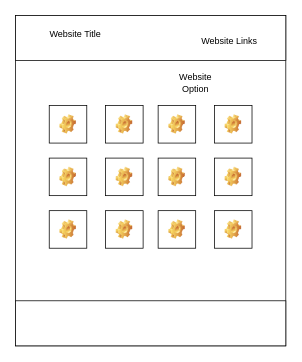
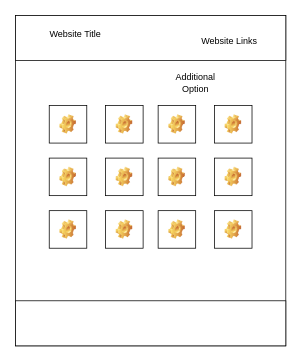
  <mxCell id="0" />
  <mxCell id="1" parent="0" />
  <mxCell id="2" value="" style="rounded=0;whiteSpace=wrap;html=1;" parent="1" vertex="1"><mxGeometry x="20" width="360" height="440" as="geometry" y="20" /></mxCell>
  <mxCell id="3" value="" style="rounded=0;whiteSpace=wrap;html=1;" parent="1" vertex="1"><mxGeometry x="20" width="360" height="60" as="geometry" y="20" /></mxCell>
  <mxCell id="4" value="Website Title" style="text;html=1;strokeColor=none;fillColor=none;align=center;verticalAlign=middle;whiteSpace=wrap;rounded=0;" parent="1" vertex="1"><mxGeometry x="60" y="30" width="80" height="30" as="geometry" /></mxCell>
  <mxCell id="5" value="Website Links" style="text;html=1;strokeColor=none;fillColor=none;align=center;verticalAlign=middle;whiteSpace=wrap;rounded=0;" parent="1" vertex="1"><mxGeometry x="250" y="45" width="110" height="20" as="geometry" /></mxCell>
  <mxCell id="6" value="" style="rounded=0;whiteSpace=wrap;html=1;" parent="1" vertex="1"><mxGeometry x="20" y="400" width="360" height="60" as="geometry" /></mxCell>
  <mxCell id="7" value="" style="whiteSpace=wrap;html=1;aspect=fixed;" parent="1" vertex="1"><mxGeometry x="65" y="140" width="50" height="50" as="geometry" /></mxCell>
  <mxCell id="8" value="" style="whiteSpace=wrap;html=1;aspect=fixed;" parent="1" vertex="1"><mxGeometry x="140" y="140" width="50" height="50" as="geometry" /></mxCell>
  <mxCell id="9" value="" style="whiteSpace=wrap;html=1;aspect=fixed;" parent="1" vertex="1"><mxGeometry x="210" y="140" width="50" height="50" as="geometry" /></mxCell>
  <mxCell id="10" value="" style="whiteSpace=wrap;html=1;aspect=fixed;" parent="1" vertex="1"><mxGeometry x="285" y="140" width="50" height="50" as="geometry" /></mxCell>
  <mxCell id="11" value="" style="whiteSpace=wrap;html=1;aspect=fixed;" parent="1" vertex="1"><mxGeometry x="65" y="210" width="50" height="50" as="geometry" /></mxCell>
  <mxCell id="12" value="" style="whiteSpace=wrap;html=1;aspect=fixed;" parent="1" vertex="1"><mxGeometry x="140" y="210" width="50" height="50" as="geometry" /></mxCell>
  <mxCell id="13" value="" style="whiteSpace=wrap;html=1;aspect=fixed;" parent="1" vertex="1"><mxGeometry x="210" y="210" width="50" height="50" as="geometry" /></mxCell>
  <mxCell id="14" value="" style="whiteSpace=wrap;html=1;aspect=fixed;" parent="1" vertex="1"><mxGeometry x="285" y="210" width="50" height="50" as="geometry" /></mxCell>
  <mxCell id="15" value="" style="whiteSpace=wrap;html=1;aspect=fixed;" parent="1" vertex="1"><mxGeometry x="65" y="280" width="50" height="50" as="geometry" /></mxCell>
  <mxCell id="16" value="" style="whiteSpace=wrap;html=1;aspect=fixed;" parent="1" vertex="1"><mxGeometry x="140" y="280" width="50" height="50" as="geometry" /></mxCell>
  <mxCell id="17" value="" style="whiteSpace=wrap;html=1;aspect=fixed;" parent="1" vertex="1"><mxGeometry x="210" y="280" width="50" height="50" as="geometry" /></mxCell>
  <mxCell id="18" value="" style="whiteSpace=wrap;html=1;aspect=fixed;" parent="1" vertex="1"><mxGeometry x="285" y="280" width="50" height="50" as="geometry" /></mxCell>
- <mxCell id="19" value="Website Option" style="text;html=1;strokeColor=none;fillColor=none;align=center;verticalAlign=middle;whiteSpace=wrap;rounded=0;" parent="1" vertex="1"><mxGeometry x="240" y="100" width="40" height="20" as="geometry" /></mxCell>
+ <mxCell id="19" value="Additional Option" style="text;html=1;strokeColor=none;fillColor=none;align=center;verticalAlign=middle;whiteSpace=wrap;rounded=0;" parent="1" vertex="1"><mxGeometry x="240" y="100" width="40" height="20" as="geometry" /></mxCell>
  <mxCell id="20" value="" style="shape=image;html=1;verticalLabelPosition=bottom;verticalAlign=top;imageAspect=1;aspect=fixed;image=img/clipart/Gear_128x128.png" vertex="1" parent="1"><mxGeometry x="79" y="152.09" width="22" height="25.81" as="geometry" /></mxCell>
  <mxCell id="21" value="" style="shape=image;html=1;verticalLabelPosition=bottom;verticalAlign=top;imageAspect=1;aspect=fixed;image=img/clipart/Gear_128x128.png" vertex="1" parent="1"><mxGeometry x="154" y="152.09" width="22" height="25.81" as="geometry" /></mxCell>
  <mxCell id="22" value="" style="shape=image;html=1;verticalLabelPosition=bottom;verticalAlign=top;imageAspect=1;aspect=fixed;image=img/clipart/Gear_128x128.png" vertex="1" parent="1"><mxGeometry x="224" y="152.09" width="22" height="25.81" as="geometry" /></mxCell>
  <mxCell id="23" value="" style="shape=image;html=1;verticalLabelPosition=bottom;verticalAlign=top;imageAspect=1;aspect=fixed;image=img/clipart/Gear_128x128.png" vertex="1" parent="1"><mxGeometry x="299" y="152.09" width="22" height="25.81" as="geometry" /></mxCell>
  <mxCell id="24" value="" style="shape=image;html=1;verticalLabelPosition=bottom;verticalAlign=top;imageAspect=1;aspect=fixed;image=img/clipart/Gear_128x128.png" vertex="1" parent="1"><mxGeometry x="79" y="222.09" width="22" height="25.81" as="geometry" /></mxCell>
  <mxCell id="25" value="" style="shape=image;html=1;verticalLabelPosition=bottom;verticalAlign=top;imageAspect=1;aspect=fixed;image=img/clipart/Gear_128x128.png" vertex="1" parent="1"><mxGeometry x="154" y="222.09" width="22" height="25.81" as="geometry" /></mxCell>
  <mxCell id="26" value="" style="shape=image;html=1;verticalLabelPosition=bottom;verticalAlign=top;imageAspect=1;aspect=fixed;image=img/clipart/Gear_128x128.png" vertex="1" parent="1"><mxGeometry x="224" y="222.09" width="22" height="25.81" as="geometry" /></mxCell>
  <mxCell id="27" value="" style="shape=image;html=1;verticalLabelPosition=bottom;verticalAlign=top;imageAspect=1;aspect=fixed;image=img/clipart/Gear_128x128.png" vertex="1" parent="1"><mxGeometry x="299" y="222.09" width="22" height="25.81" as="geometry" /></mxCell>
  <mxCell id="28" value="" style="shape=image;html=1;verticalLabelPosition=bottom;verticalAlign=top;imageAspect=1;aspect=fixed;image=img/clipart/Gear_128x128.png" vertex="1" parent="1"><mxGeometry x="299" y="292.1" width="22" height="25.81" as="geometry" /></mxCell>
  <mxCell id="29" value="" style="shape=image;html=1;verticalLabelPosition=bottom;verticalAlign=top;imageAspect=1;aspect=fixed;image=img/clipart/Gear_128x128.png" vertex="1" parent="1"><mxGeometry x="154" y="292.1" width="22" height="25.81" as="geometry" /></mxCell>
  <mxCell id="30" value="" style="shape=image;html=1;verticalLabelPosition=bottom;verticalAlign=top;imageAspect=1;aspect=fixed;image=img/clipart/Gear_128x128.png" vertex="1" parent="1"><mxGeometry x="79" y="292.09" width="22" height="25.81" as="geometry" /></mxCell>
  <mxCell id="31" value="" style="shape=image;html=1;verticalLabelPosition=bottom;verticalAlign=top;imageAspect=1;aspect=fixed;image=img/clipart/Gear_128x128.png" vertex="1" parent="1"><mxGeometry x="224" y="292.1" width="22" height="25.81" as="geometry" /></mxCell>
